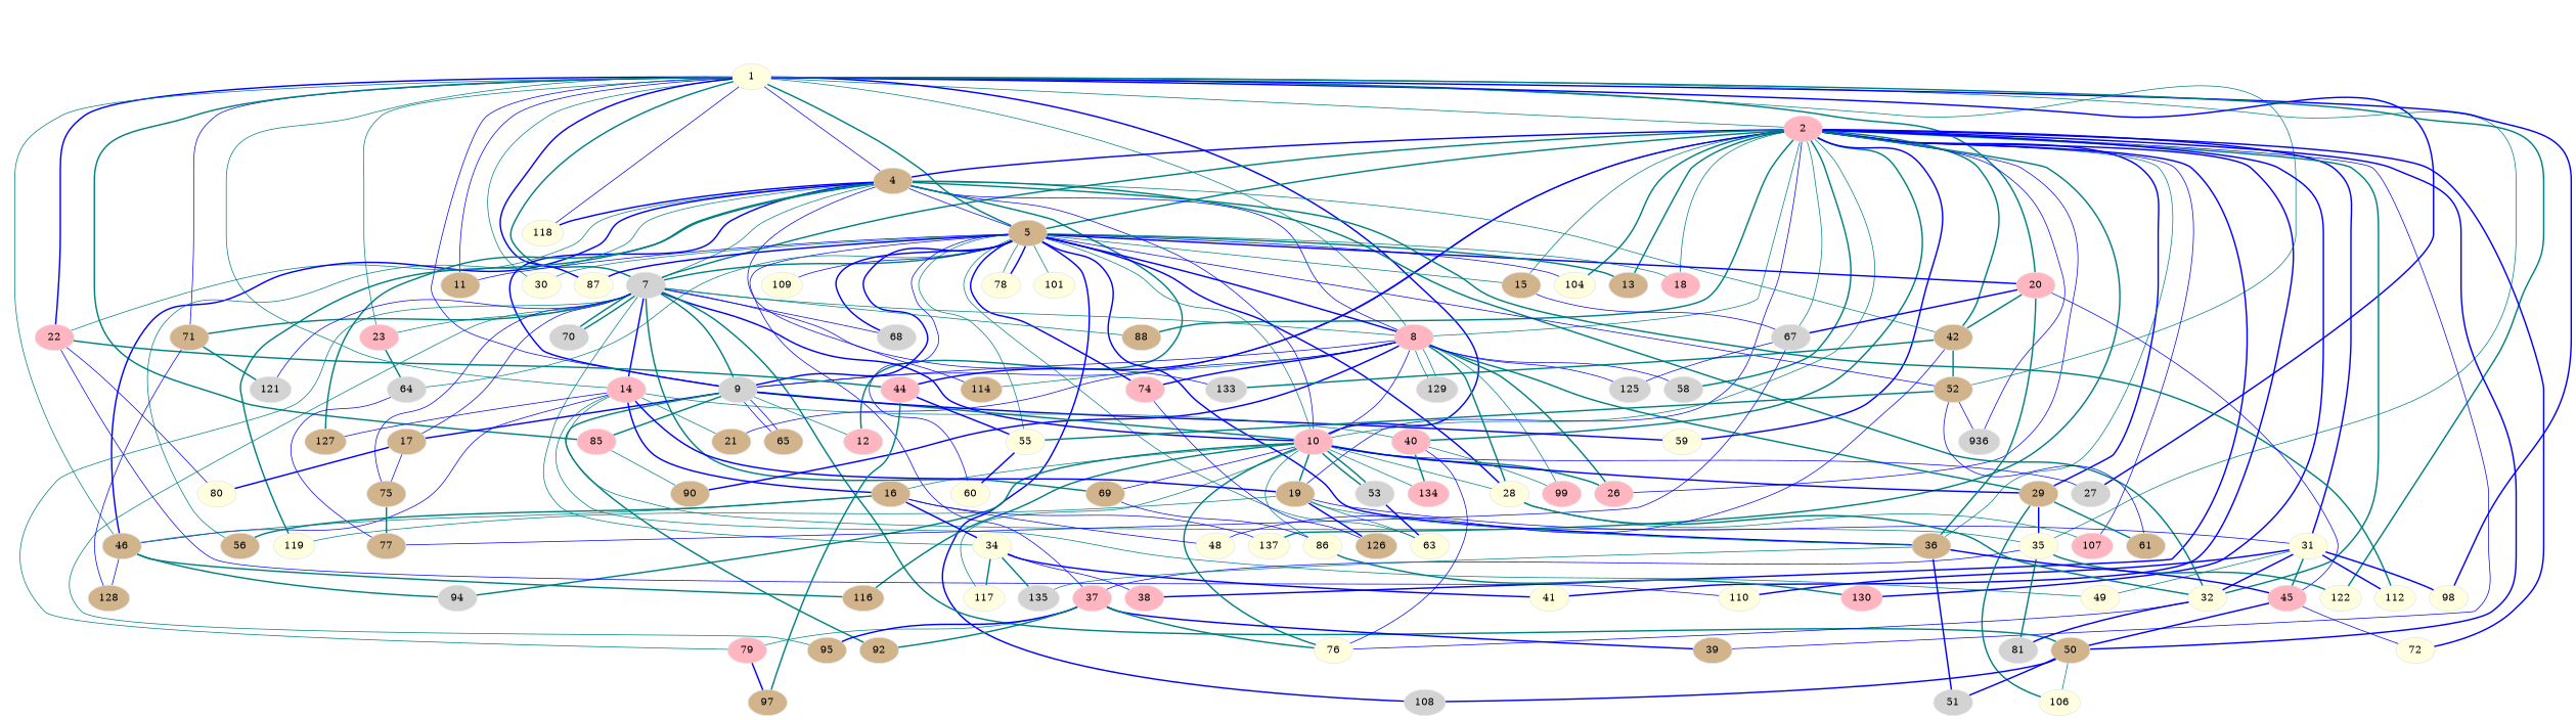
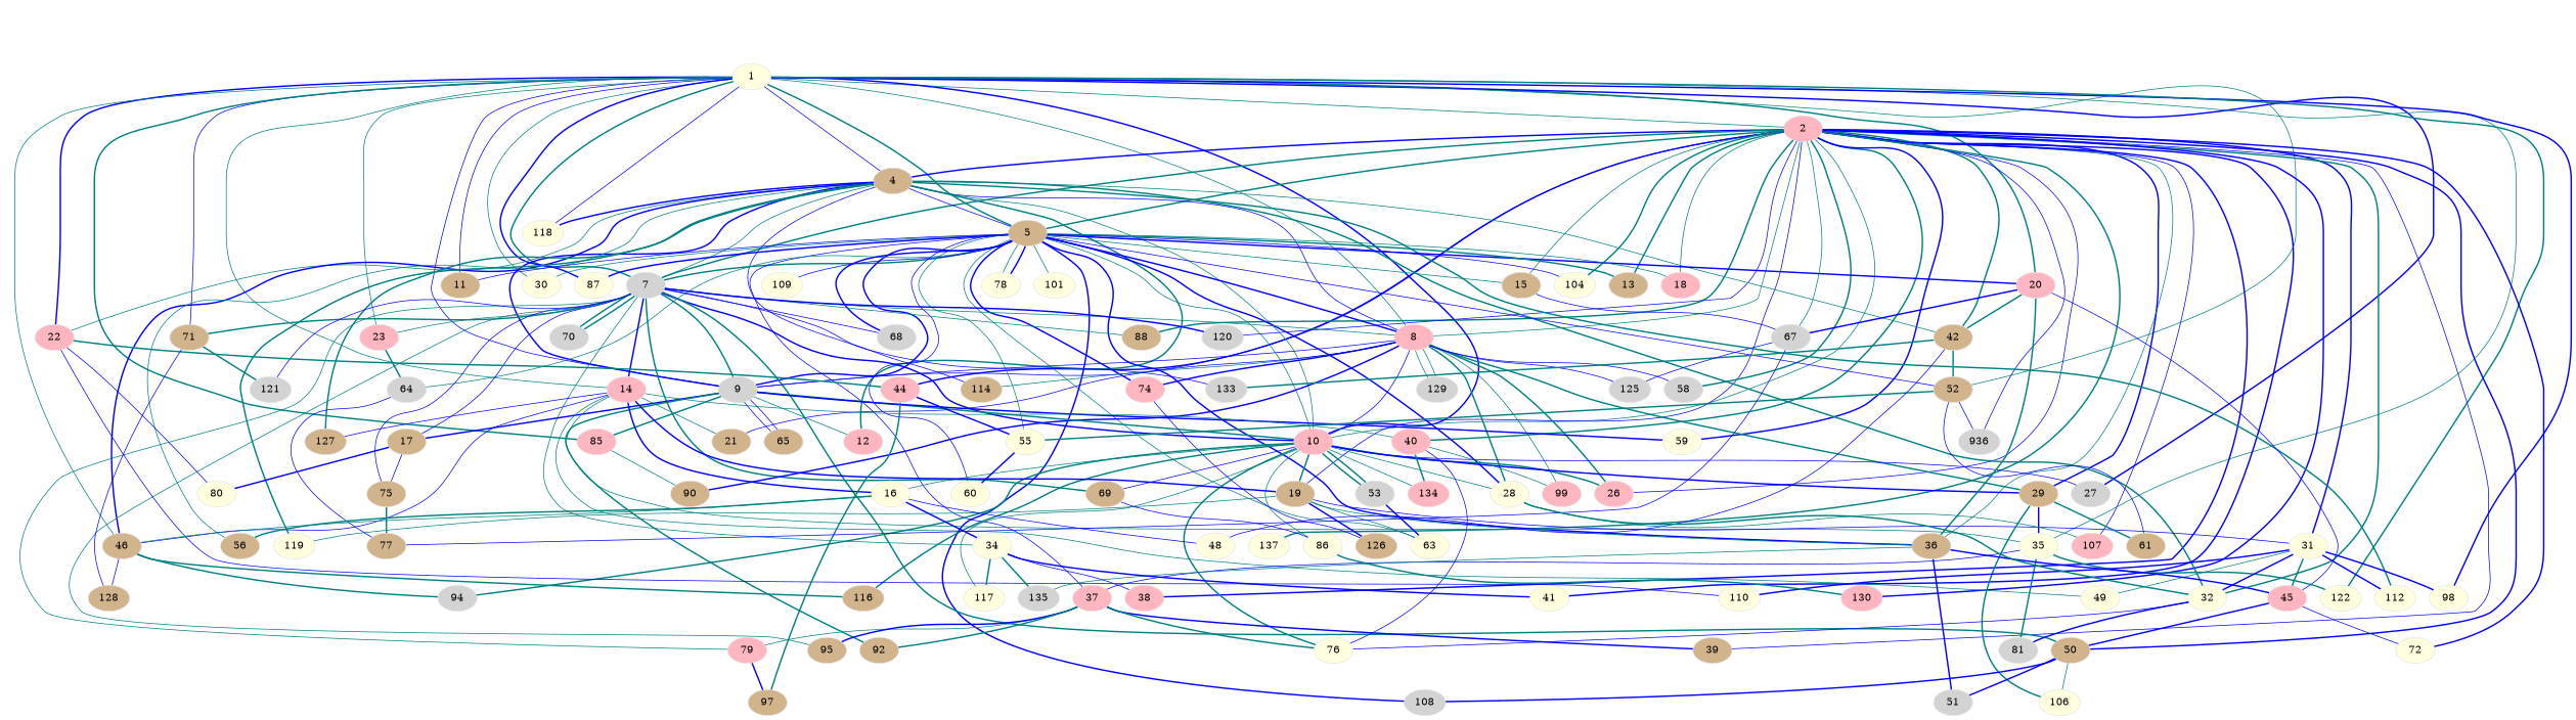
  graph {
    node [color=gray90 fillcolor=tan style=filled]
    edge [color=teal style=bold]
    1 [fillcolor=lightyellow super="+62"]
    2 [fillcolor=lightpink super="+3"]
    4 [super="+54"]
    5 [super="+6"]
    7 [fillcolor=lightgrey super="+57"]
    8 [fillcolor=lightpink super="+83"]
    9 [fillcolor=lightgrey super="+102"]
    10 [fillcolor=lightpink super="+89"]
    11
    14 [fillcolor=lightpink super="+25"]
    20 [fillcolor=lightpink super="+43"]
    22 [fillcolor=lightpink super="+73"]
    23 [fillcolor=lightpink]
    27 [fillcolor=lightgrey]
    30 [fillcolor=lightyellow]
    35 [fillcolor=lightyellow super="+131"]
    46 [super="+93"]
    52 [super="+115"]
    71
    85 [fillcolor=lightpink]
    87 [fillcolor=lightyellow]
    98 [fillcolor=lightyellow]
    118 [fillcolor=lightyellow]
    122 [fillcolor=lightyellow]
    13
    15
    18 [fillcolor=lightpink]
    19 [super="+96"]
    26 [fillcolor=lightpink]
    29 [super="+33"]
    31 [fillcolor=lightyellow super="+113"]
    32 [fillcolor=lightyellow super="+111"]
    36 [super="+84"]
    38 [fillcolor=lightpink]
    39
    40 [fillcolor=lightpink super="+123"]
    41 [fillcolor=lightyellow]
    42 [super="+47"]
    44 [fillcolor=lightpink super="+66"]
    50 [super="+100"]
    58 [fillcolor=lightgrey]
    59 [fillcolor=lightyellow]
    67 [fillcolor=lightgrey super="+132"]
    72 [fillcolor=lightyellow]
    88
    104 [fillcolor=lightyellow]
    107 [fillcolor=lightpink]
+   120 [fillcolor=lightgrey]
    130 [fillcolor=lightpink]
    n50 [fillcolor=lightgrey label=936]
    137 [fillcolor=lightyellow]
    12 [fillcolor=lightpink]
    56
    112 [fillcolor=lightyellow]
    114
    119 [fillcolor=lightyellow]
    127
    28 [fillcolor=lightyellow super="+82"]
    37 [fillcolor=lightpink super="+91"]
    55 [fillcolor=lightyellow]
    60 [fillcolor=lightyellow]
    63 [fillcolor=lightyellow super="+124"]
    64 [fillcolor=lightgrey]
    68 [fillcolor=lightgrey]
    74 [fillcolor=lightpink]
    78 [fillcolor=lightyellow]
    101 [fillcolor=lightyellow]
    108 [fillcolor=lightgrey]
    109 [fillcolor=lightyellow]
    17
    34 [fillcolor=lightyellow]
    69
    70 [fillcolor=lightgrey]
    75
    79 [fillcolor=lightpink]
    95
    121 [fillcolor=lightgrey]
    133 [fillcolor=lightgrey]
    21
    90
    99 [fillcolor=lightpink]
    125 [fillcolor=lightgrey]
    129 [fillcolor=lightgrey]
    65
    92
-   16 [super="+24"]
+   16 [fillcolor=lightyellow super="+24"]
    53 [fillcolor=lightgrey]
    76 [fillcolor=lightyellow super="+138"]
    86 [fillcolor=lightyellow]
    94 [fillcolor=lightgrey]
    116
    117 [fillcolor=lightyellow]
    134 [fillcolor=lightpink]
    49 [fillcolor=lightyellow]
    45 [fillcolor=lightpink super="+105"]
    80 [fillcolor=lightyellow]
    110 [fillcolor=lightyellow]
    81 [fillcolor=lightgrey]
    128
    61
    126
    106 [fillcolor=lightyellow]
    135 [fillcolor=lightgrey]
    51 [fillcolor=lightgrey]
    48 [fillcolor=lightyellow]
    97
    77 [super="+103"]
    1 -- 2 [style=solid weight=2]
    1 -- 4 [color=blue style=solid]
    1 -- 5 [weight=2]
    1 -- 7
    1 -- 8 [style=solid]
    1 -- 9 [color=blue style=solid weight=2]
    1 -- 10 [color=blue]
    1 -- 11 [color=blue style=solid]
    1 -- 14 [style=solid]
    1 -- 20
    1 -- 22 [color=blue]
    1 -- 23 [style=solid]
    1 -- 27 [color=blue]
    1 -- 30 [style=solid]
    1 -- 35 [style=solid]
    1 -- 46 [style=solid]
    1 -- 52 [style=solid]
    1 -- 71 [color=blue style=solid]
    1 -- 85
    1 -- 87 [color=blue]
    1 -- 98 [color=blue]
    1 -- 118 [color=blue style=solid]
    1 -- 122
    2 -- 4 [color=blue weight=2]
    2 -- 5 [weight=4]
    2 -- 7 [weight=2]
    2 -- 8 [style=solid weight=2]
    2 -- 9 [color=blue style=solid weight=2]
    2 -- 10 [style=solid weight=2]
    2 -- 13
    2 -- 15 [style=solid]
    2 -- 18 [style=solid]
    2 -- 19 [color=blue style=solid]
    2 -- 26 [color=blue style=solid]
    2 -- 29 [color=blue]
    2 -- 31 [color=blue]
    2 -- 32
    2 -- 36 [style=solid]
    2 -- 38 [color=blue]
    2 -- 39 [color=blue style=solid]
    2 -- 40
    2 -- 41 [color=blue]
    2 -- 42
    2 -- 44 [color=blue]
    2 -- 50 [color=blue]
    2 -- 58
    2 -- 59 [color=blue]
    2 -- 67 [style=solid]
    2 -- 72 [color=blue]
    2 -- 88
    2 -- 104
    2 -- 107 [color=blue style=solid]
+   2 -- 120 [color=blue style=solid]
    2 -- 130 [color=blue]
    2 -- n50 [color=blue style=solid]
    2 -- 137
    4 -- 5 [color=blue style=solid weight=2]
    4 -- 7 [style=solid]
    4 -- 8 [color=blue style=solid]
    4 -- 9 [color=blue]
-   4 -- 10 [color=blue style=solid weight=2]
+   4 -- 10 [style=solid weight=2]
    4 -- 22 [style=solid]
    4 -- 46 [color=blue]
    4 -- 118 [color=blue]
    4 -- 32
    4 -- 42 [style=solid]
    4 -- 12
    4 -- 56 [style=solid]
    4 -- 112
    4 -- 114 [color=blue style=solid]
    4 -- 119
    4 -- 127
    5 -- 7 [weight=2]
    5 -- 8 [color=blue weight=2]
    5 -- 9 [color=blue weight=2]
    5 -- 10 [style=solid weight=2]
    5 -- 11 [color=blue style=solid]
    5 -- 20 [color=blue weight=2]
    5 -- 30 [style=solid]
    5 -- 52 [color=blue style=solid]
    5 -- 87 [color=blue]
    5 -- 13
    5 -- 15 [style=solid]
    5 -- 18 [style=solid]
    5 -- 36 [color=blue]
    5 -- 104 [color=blue style=solid]
    5 -- 28 [color=blue]
    5 -- 37 [color=blue style=solid weight=2]
    5 -- 55 [style=solid]
    5 -- 60 [color=blue style=solid]
    5 -- 63 [style=solid]
    5 -- 64 [style=solid]
    5 -- 68 [color=blue]
    5 -- 74 [color=blue]
    5 -- 78 [style=solid]
    5 -- 78 [color=blue]
    5 -- 101 [style=solid]
    5 -- 108 [color=blue]
    5 -- 109 [color=blue style=solid weight=2]
    7 -- 8 [style=solid]
    7 -- 9
    7 -- 10 [color=blue weight=2]
    7 -- 14 [color=blue]
    7 -- 23 [style=solid]
    7 -- 71
    7 -- 50
    7 -- 88 [style=solid]
+   7 -- 120 [color=blue]
    7 -- 68 [color=blue style=solid]
    7 -- 17 [color=blue style=solid]
    7 -- 34 [style=solid]
    7 -- 69
    7 -- 70
    7 -- 70
    7 -- 75 [color=blue style=solid]
    7 -- 79 [style=solid]
    7 -- 95 [style=solid]
    7 -- 121 [color=blue style=solid]
    7 -- 133 [color=blue style=solid]
    8 -- 9 [color=blue style=solid]
    8 -- 10 [color=blue style=solid]
    8 -- 26
    8 -- 29
    8 -- 58 [color=blue style=solid]
    8 -- 114 [style=solid]
    8 -- 28
    8 -- 74 [color=blue]
    8 -- 21 [color=blue style=solid]
    8 -- 90 [color=blue]
    8 -- 99 [style=solid]
    8 -- 125 [color=blue style=solid]
    8 -- 129 [style=solid]
    8 -- 129 [style=solid]
    9 -- 10
    9 -- 85
    9 -- 59 [color=blue]
    9 -- 12 [style=solid]
    9 -- 17 [color=blue]
    9 -- 65 [color=blue style=solid]
    9 -- 65 [color=blue style=solid]
    9 -- 92
    10 -- 27 [color=blue style=solid]
    10 -- 19
    10 -- 26
    10 -- 29 [color=blue]
    10 -- 28 [style=solid weight=2]
    10 -- 69 [color=blue style=solid]
    10 -- 16 [style=solid weight=2]
    10 -- 53
    10 -- 53
    10 -- 76
    10 -- 86 [style=solid]
    10 -- 94
    10 -- 116
    10 -- 117 [style=solid]
    10 -- 134 [style=solid]
    14 -- 35 [style=solid]
    14 -- 46 [color=blue style=solid]
    14 -- 19 [color=blue]
    14 -- 40 [style=solid]
    14 -- 127 [color=blue style=solid]
    14 -- 21 [style=solid]
    14 -- 16 [color=blue]
    14 -- 49 [style=solid]
    20 -- 36
    20 -- 42
    20 -- 67 [color=blue]
    20 -- 45 [color=blue style=solid]
    22 -- 44
    22 -- 80 [color=blue style=solid]
    22 -- 110 [color=blue style=solid]
    23 -- 64
    35 -- 122
    35 -- 37 [color=blue style=solid]
    35 -- 81
    46 -- 94
    46 -- 116
    46 -- 128 [color=blue style=solid]
    52 -- n50 [color=blue style=solid]
    52 -- 55
    52 -- 61 [color=blue style=solid]
    71 -- 121
    71 -- 128 [color=blue style=solid]
    85 -- 90 [style=solid]
    15 -- 67 [color=blue style=solid]
    19 -- 31 [color=blue style=solid]
    19 -- 36 [style=solid]
    19 -- 119 [style=solid]
    19 -- 63 [style=solid]
    19 -- 126 [color=blue]
    29 -- 35 [color=blue]
    29 -- 61
    29 -- 106
    31 -- 98 [color=blue]
    31 -- 32 [color=blue]
    31 -- 112 [color=blue]
    31 -- 49 [style=solid]
    31 -- 45
    31 -- 110 [color=blue]
    32 -- 76 [color=blue style=solid]
    32 -- 81 [color=blue]
    36 -- 45 [color=blue]
    36 -- 135 [style=solid]
    36 -- 51 [color=blue]
    40 -- 99 [style=solid]
    40 -- 76 [color=blue style=solid]
    40 -- 134
    42 -- 52
    42 -- 133
    42 -- 48 [color=blue style=solid]
    44 -- 55 [color=blue]
    44 -- 97
    50 -- 108 [color=blue]
    50 -- 106 [style=solid]
    50 -- 51 [color=blue]
    67 -- 125 [color=blue style=solid]
    67 -- 77 [color=blue style=solid]
    28 -- 32
    28 -- 107 [style=solid]
    37 -- 39 [color=blue]
    37 -- 79 [style=solid]
    37 -- 95 [color=blue]
    37 -- 92
    37 -- 76
    55 -- 60 [color=blue]
    64 -- 77 [color=blue style=solid]
    74 -- 126 [color=blue style=solid]
    17 -- 75 [color=blue style=solid]
    17 -- 80 [color=blue]
    34 -- 38 [color=blue style=solid]
    34 -- 41 [color=blue]
    34 -- 117
    34 -- 135
    69 -- 86 [color=blue style=solid]
    75 -- 77
    79 -- 97 [color=blue]
    16 -- 46 [style=solid]
-   16 -- 137 [color=blue style=solid]
    16 -- 56
    16 -- 34 [color=blue]
    16 -- 48 [color=blue style=solid]
    53 -- 63 [color=blue]
    86 -- 130
    45 -- 50 [color=blue]
    45 -- 72 [color=blue style=solid]
  }
